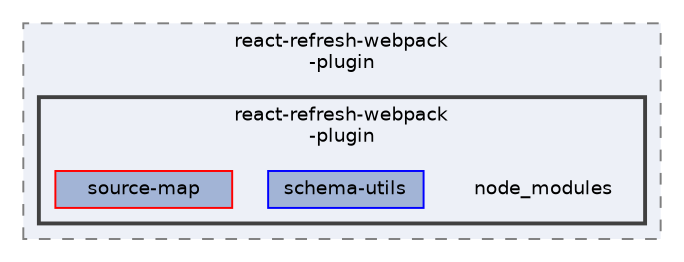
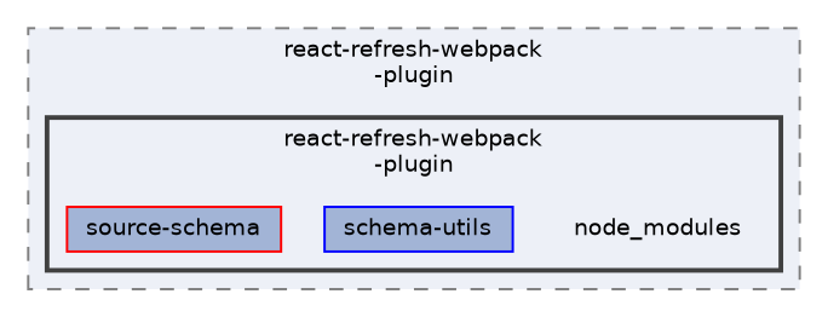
  digraph {
    compound=true
    node [fontname=Helvetica fontsize=10 shape=box color=red fillcolor="#a2b4d6" style=filled]
    n1 [height=0.2 label=node_modules shape=plaintext width=0.4 fillcolor="" style=""]
    n2 [color=blue height=0.2 label="schema-utils" width=0.4]
-   n3 [height=0.2 label="source-map" width=0.4]
+   n3 [height=0.2 label="source-schema" width=0.4]
    subgraph cluster_1 {
      bgcolor="#edf0f7"
      fontname=Helvetica
      fontsize=10
      label="react-refresh-webpack\l-plugin"
      pencolor=grey50
      style="filled,dashed"
      subgraph cluster_2 {
        bgcolor="#edf0f7"
        fontname=Helvetica
        fontsize=10
        pencolor=grey25
        style="filled,bold"
        n1
        n2
        n3
      }
    }
  }
